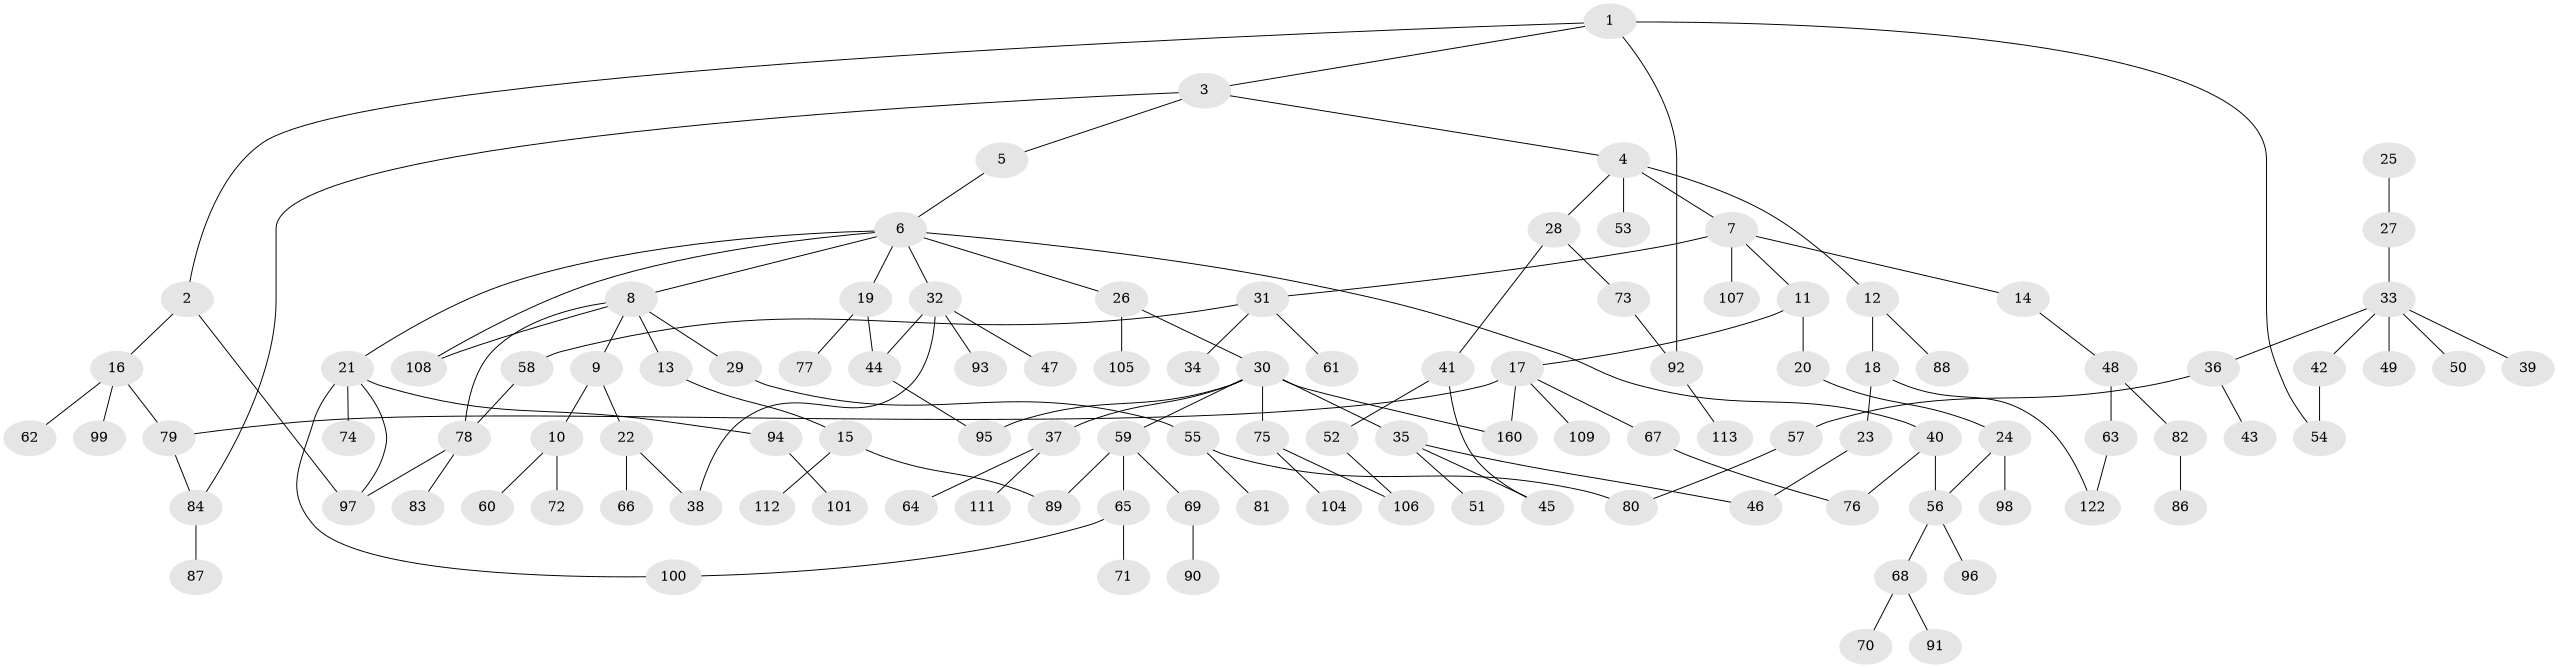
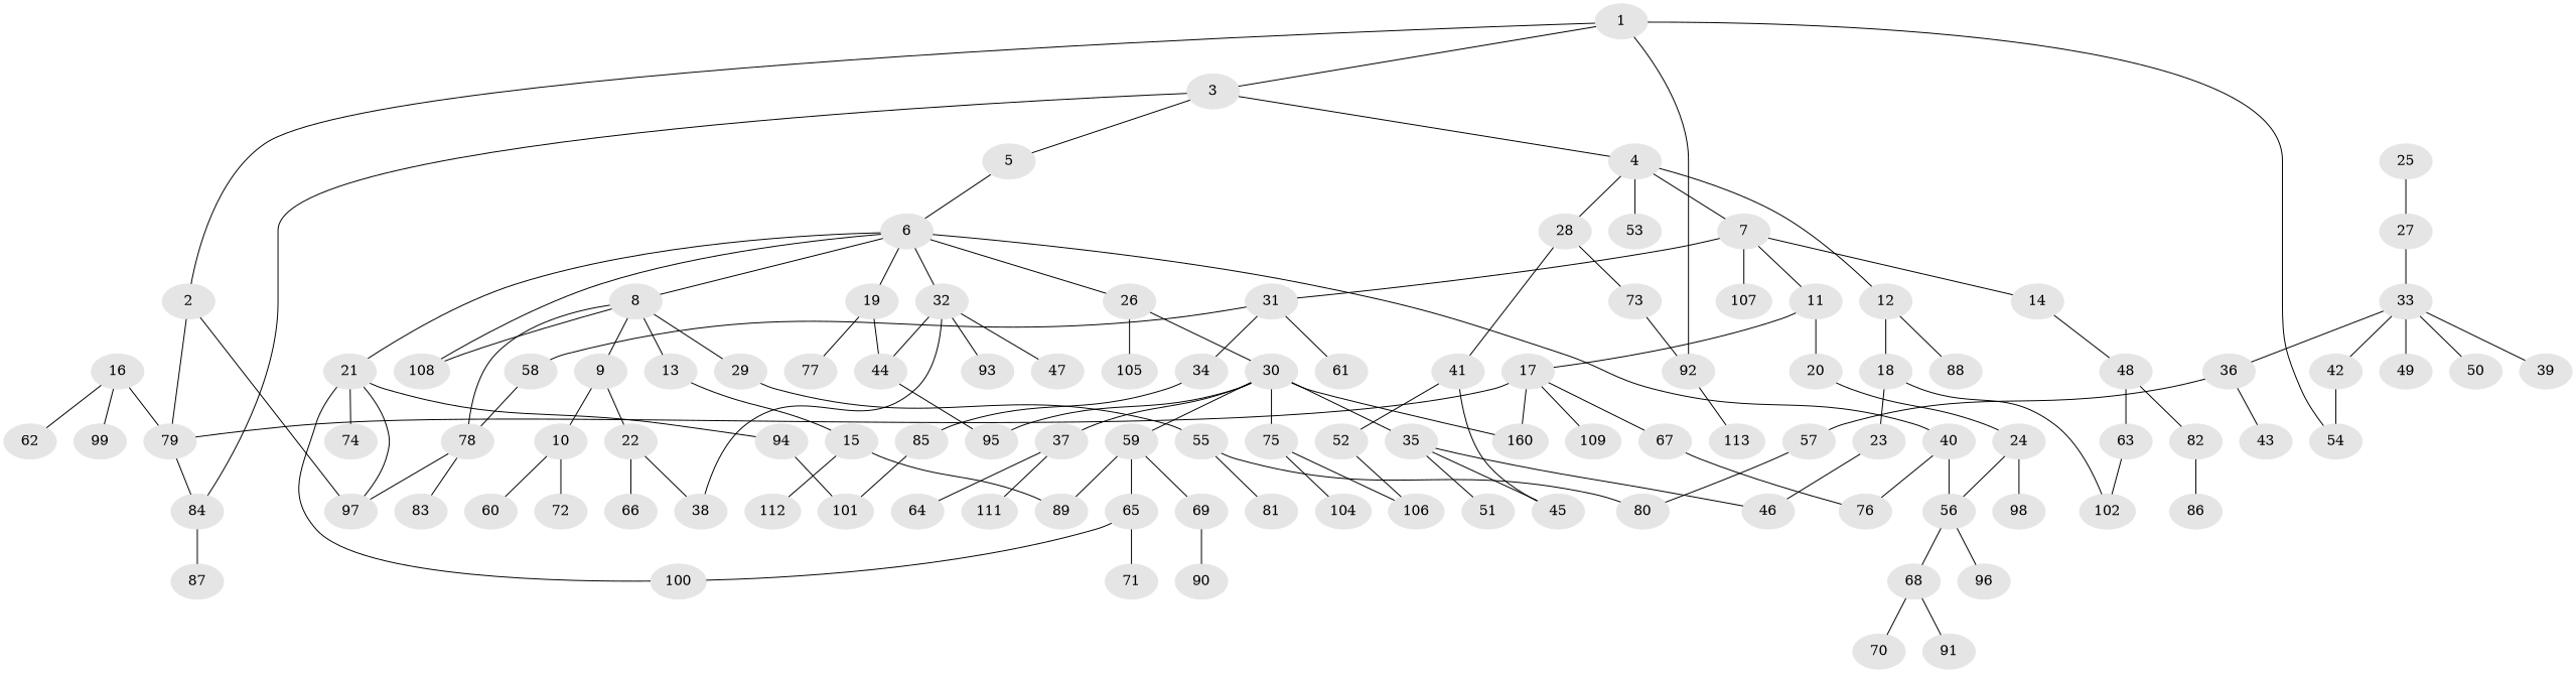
  graph {
    node [color=gray90 style=filled]
    1
    2
    3
    54
    92
    16
    97
    4
    5
    84
    113
    62
    79
    99
    7
    12
    28
    53
    6
    87
    11
    14
    31
    107
    18
    88
    41
    73
    8
    19
    21
    26
    32
    40
    108
    9
    13
    29
    78
    44
    77
    74
    94
    100
    25
    27
    30
    105
    38
    47
    93
    56
    76
    17
    20
    48
    34
    58
    61
    10
    22
    15
    55
    83
    60
    72
    66
    67
    109
    n70 [label=160]
    24
    23
-   102 [label=122]
+   102
    89
    112
    63
    82
    46
    95
    98
    101
    68
    96
    33
    35
    37
    59
    75
    36
    39
    42
    49
    50
    45
    52
    80
    81
    51
    64
    111
    65
    69
    106
    104
+   85
    43
    57
    86
    70
    91
    71
    90
    1 -- 2
    1 -- 3
    1 -- 54
    1 -- 92
-   2 -- 16
+   2 -- 79
    2 -- 97
    3 -- 4
    3 -- 5
    3 -- 84
    92 -- 113
    16 -- 62
    16 -- 79
    16 -- 99
    4 -- 7
    4 -- 12
    4 -- 28
    4 -- 53
    5 -- 6
    84 -- 87
    79 -- 84
    7 -- 11
    7 -- 14
    7 -- 31
    7 -- 107
    12 -- 18
    12 -- 88
    28 -- 41
    28 -- 73
    6 -- 8
    6 -- 19
    6 -- 21
    6 -- 26
    6 -- 32
    6 -- 40
    6 -- 108
    11 -- 17
    11 -- 20
    14 -- 48
    31 -- 34
    31 -- 58
    31 -- 61
    18 -- 23
    18 -- 102
    41 -- 45
    41 -- 52
    73 -- 92
    8 -- 108
    8 -- 9
    8 -- 13
    8 -- 29
    8 -- 78
    19 -- 44
    19 -- 77
    21 -- 97
    21 -- 74
    21 -- 94
    21 -- 100
    26 -- 30
    26 -- 105
    32 -- 44
    32 -- 38
    32 -- 47
    32 -- 93
    40 -- 56
    40 -- 76
    9 -- 10
    9 -- 22
    13 -- 15
    29 -- 55
    78 -- 97
    78 -- 83
    44 -- 95
    94 -- 101
    25 -- 27
    27 -- 33
    30 -- n70
    30 -- 95
    30 -- 35
    30 -- 37
    30 -- 59
    30 -- 75
    56 -- 68
    56 -- 96
    17 -- 79
    17 -- 67
    17 -- 109
    17 -- n70
    20 -- 24
    48 -- 63
    48 -- 82
+   34 -- 85
    58 -- 78
    10 -- 60
    10 -- 72
    22 -- 38
    22 -- 66
    15 -- 89
    15 -- 112
    55 -- 80
    55 -- 81
    67 -- 76
    24 -- 56
    24 -- 98
    23 -- 46
    63 -- 102
    82 -- 86
    68 -- 70
    68 -- 91
    33 -- 36
    33 -- 39
    33 -- 42
    33 -- 49
    33 -- 50
    35 -- 46
    35 -- 45
    35 -- 51
    37 -- 64
    37 -- 111
    59 -- 89
    59 -- 65
    59 -- 69
    75 -- 106
    75 -- 104
    36 -- 43
    36 -- 57
    42 -- 54
    52 -- 106
    65 -- 100
    65 -- 71
    69 -- 90
+   85 -- 101
    57 -- 80
  }
